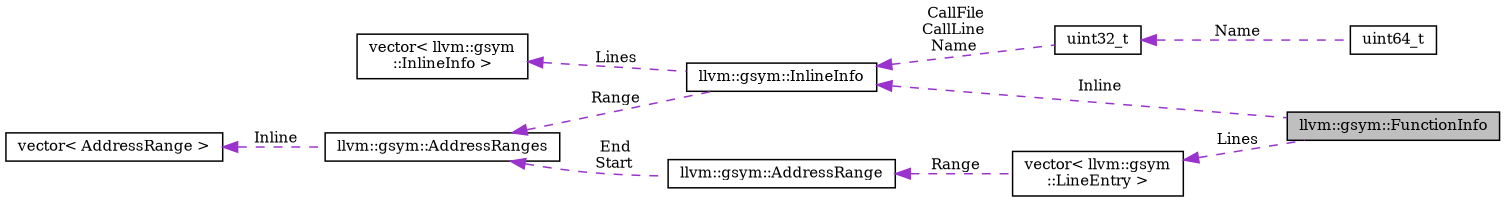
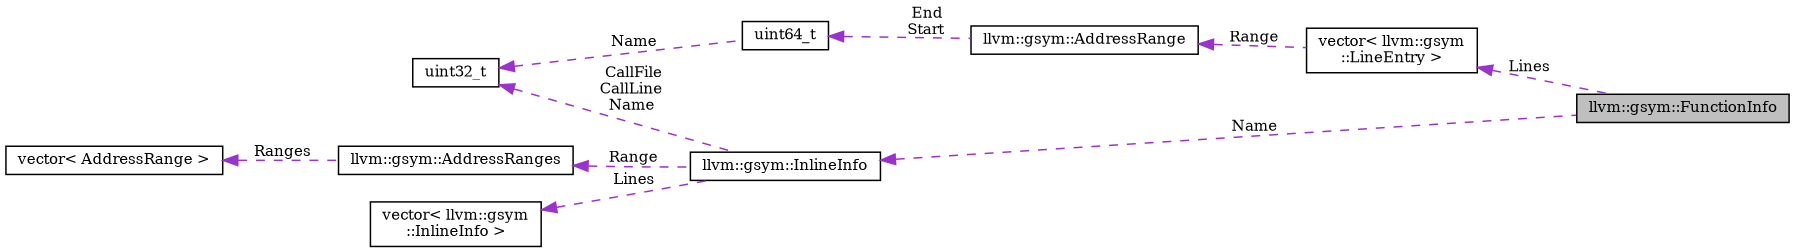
  digraph {
    fontname="DejaVu Serif"
    rankdir=LR
    node [color=black fontname="DejaVu Serif" fontsize=10 shape=box]
    edge [color=darkorchid3 dir=back fontname="DejaVu Serif" fontsize=10 labelfontname=Helvetica labelfontsize=10 style=dashed]
    n1 [fillcolor=grey75 fontcolor=black height=0.2 label="llvm::gsym::FunctionInfo" style=filled width=0.4]
    n2 [height=0.2 label="llvm::gsym::AddressRange" width=0.4]
    n3 [height=0.2 label="vector\< llvm::gsym\l::LineEntry \>" width=0.4]
    n4 [height=0.2 label=uint64_t width=0.4]
    n5 [height=0.2 label=uint32_t width=0.4]
    n6 [height=0.2 label="llvm::gsym::InlineInfo" width=0.4]
    n7 [height=0.2 label="llvm::gsym::AddressRanges" width=0.4]
    n8 [height=0.2 label="vector\< AddressRange \>" width=0.4]
    n9 [height=0.2 label="vector\< llvm::gsym\l::InlineInfo \>" width=0.4]
    n2 -> n3 [label=" Range"]
    n3 -> n1 [label=" Lines"]
-   n7 -> n2 [label=" End\nStart"]
+   n4 -> n2 [label=" End\nStart"]
    n5 -> n4 [label=" Name"]
-   n6 -> n5 [label=" CallFile\nCallLine\nName"]
-   n6 -> n1 [label=" Inline"]
+   n5 -> n6 [label=" CallFile\nCallLine\nName"]
+   n6 -> n1 [label=" Name"]
    n7 -> n6 [label=" Range"]
-   n8 -> n7 [label=" Inline"]
+   n8 -> n7 [label=" Ranges"]
    n9 -> n6 [label=" Lines"]
  }
